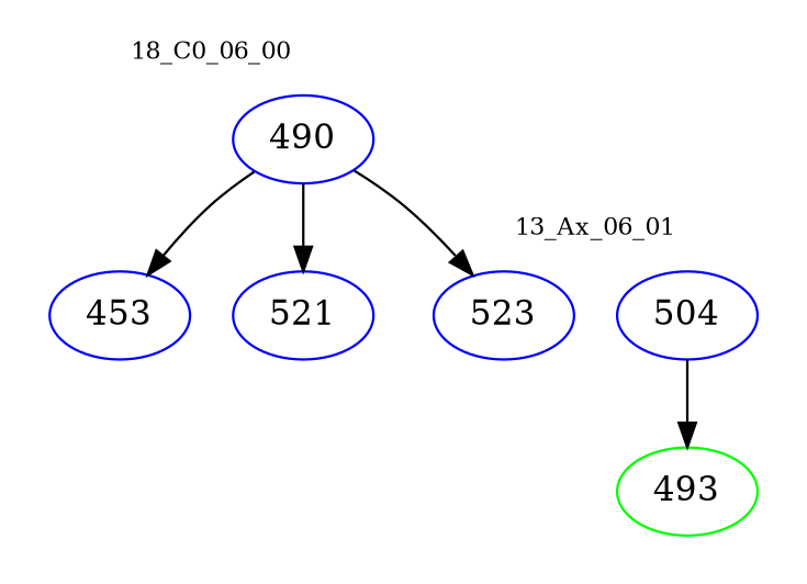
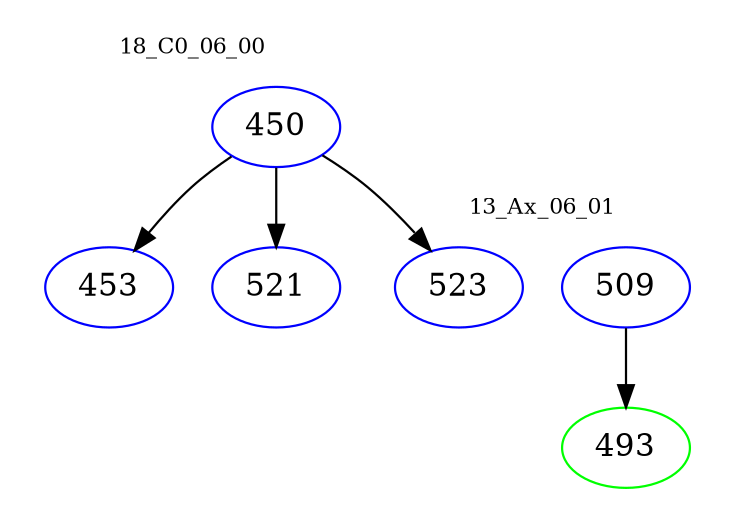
  digraph {
    node [color=blue]
    edge [color=black]
-   n1 [label=504]
+   n1 [label=509]
    n2 [color=green label=493]
    n3 [label=523]
-   n4 [label=490]
+   n4 [label=450]
    n5 [label=453]
    n6 [label=521]
    subgraph cluster_1 {
      color=white
      fontsize=10
      label="13_Ax_06_01"
      n1
      n2
      n3
    }
    subgraph cluster_2 {
      color=white
      fontsize=10
      label="18_C0_06_00"
      n4
      n5
      n6
    }
    n1 -> n2
    n4 -> n3
    n4 -> n5
    n4 -> n6
  }
